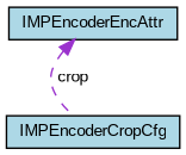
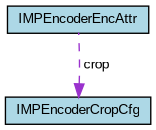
  digraph {
    fontname="Liberation Sans"
    node [color=black fillcolor=lightblue fontname="Liberation Sans" fontsize=10 shape=record style=filled]
    n1 [fontcolor=black height=0.2 label=IMPEncoderEncAttr width=0.4]
    n2 [height=0.2 label=IMPEncoderCropCfg width=0.4]
-   n1 -> n2 [color=darkorchid3 dir=back fontname="Liberation Sans" fontsize=10 label=" crop" labelfontname=Helvetica labelfontsize=10 style=dashed]
+   n2 -> n1 [color=darkorchid3 dir=back fontname="Liberation Sans" fontsize=10 label=" crop" labelfontname=Helvetica labelfontsize=10 style=dashed]
  }
